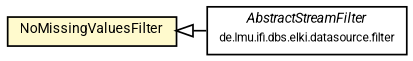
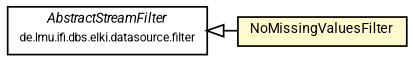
  digraph {
    nodesep=0.15
    rankdir=LR
    ranksep=0.25
    node [fontcolor=black fontname=Roboto fontsize=8 margin=0 shape=plaintext]
    n1 [height=0 label=<<table title="de.lmu.ifi.dbs.elki.datasource.filter.AbstractStreamFilter" border="0" cellborder="1" cellspacing="0" cellpadding="2" href="../AbstractStreamFilter.html" target="_parent"> 		<tr><td><table border="0" cellspacing="0" cellpadding="1"> 		<tr><td align="center" balign="center"> <font face="Roboto"><i>AbstractStreamFilter</i></font> </td></tr> 		<tr><td align="center" balign="center"> <font face="Roboto" point-size="7.0">de.lmu.ifi.dbs.elki.datasource.filter</font> </td></tr> 		</table></td></tr> 		</table>> width=0]
    n2 [height=0 label=<<table title="de.lmu.ifi.dbs.elki.datasource.filter.cleaning.NoMissingValuesFilter" border="0" cellborder="1" cellspacing="0" cellpadding="2" bgcolor="lemonChiffon" href="NoMissingValuesFilter.html" target="_parent"> 		<tr><td><table border="0" cellspacing="0" cellpadding="1"> 		<tr><td align="center" balign="center"> <font face="Roboto">NoMissingValuesFilter</font> </td></tr> 		</table></td></tr> 		</table>> width=0]
-   n2 -> n1 [arrowtail=empty color=black dir=back fontname=Roboto fontsize=7 labelfontname=Roboto labelfontsize=7 weight=10]
+   n1 -> n2 [arrowtail=empty color=black dir=back fontname=Roboto fontsize=7 labelfontname=Roboto labelfontsize=7 weight=10]
  }
